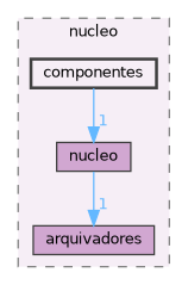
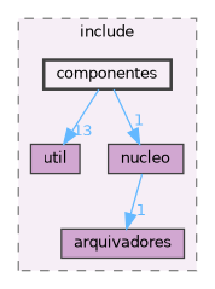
  digraph {
    compound=true
    node [color=grey25 fillcolor="#d1a7d1" fontname=Helvetica fontsize=10 shape=box style=filled]
    edge [color=steelblue1 fontcolor=steelblue1 fontname=Helvetica fontsize=10 headlabel=1 labeldistance=1.5 labelfontname=Helvetica labelfontsize=10]
    n1 [height=0.2 label=arquivadores width=0.4]
+   n2 [height=0.2 label=util width=0.4]
    n3 [height=0.2 label=nucleo width=0.4]
    n4 [fillcolor="#f6eef6" height=0.2 label=componentes style="filled,bold" width=0.4]
    subgraph cluster_1 {
      bgcolor="#f6eef6"
      fontname=Helvetica
      fontsize=10
-     label=nucleo
+     label=include
      pencolor=grey50
      style="filled,dashed"
      n1
+     n2
      n3
      n4
    }
    n3 -> n1
+   n4 -> n2 [headlabel=13]
    n4 -> n3
  }
